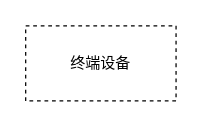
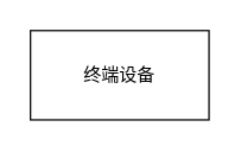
  <mxCell id="0" />
  <mxCell id="1" parent="0" />
- <mxCell id="2" value="终端设备" style="rounded=0;whiteSpace=wrap;html=1;dashed=1;" vertex="1" parent="1"><mxGeometry x="20" y="20" width="120" height="60" as="geometry" /></mxCell>
+ <mxCell id="2" value="终端设备" style="rounded=0;whiteSpace=wrap;html=1;" vertex="1" parent="1"><mxGeometry x="20" y="20" width="120" height="60" as="geometry" /></mxCell>
